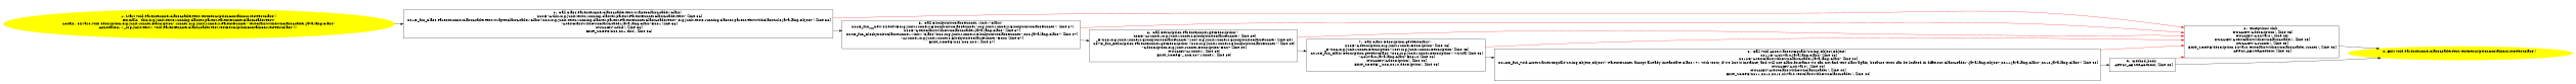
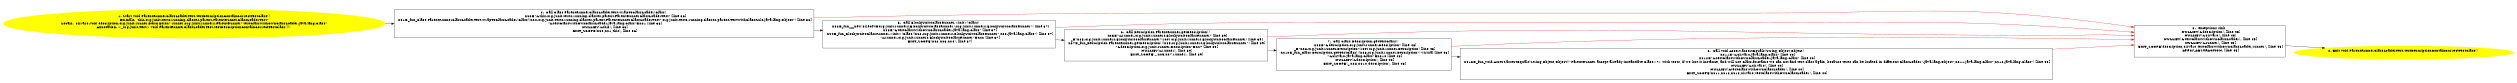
  digraph {
    rankdir=LR
    node [shape=box]
    n1 [color=yellow label="1: Start void ParentRunnerClassLoaderTest.testDescriptionContainCorrectTestClass()\nFormals:  this:org.junit.tests.running.classes.parent.ParentRunnerClassLoaderTest*\nLocals:  $irvar0:void description:org.junit.runner.Description* runner:org.junit.runners.ParentRunner* testClassWithOwnClassLoader:java.lang.Class*\nAnnotation: <_org.junit.Test> void ParentRunnerClassLoaderTest.testDescriptionContainCorrectTestClass()() \n  " style=filled shape=""]
    n2 [label="4:  Call Class ParentRunnerClassLoaderTest.wrapToClassLoader(Class) \n   n$0=*&this:org.junit.tests.running.classes.parent.ParentRunnerClassLoaderTest* [line 36]\n  n$1=_fun_Class ParentRunnerClassLoaderTest.wrapToClassLoader(Class)(n$0:org.junit.tests.running.classes.parent.ParentRunnerClassLoaderTest*,org.junit.tests.running.classes.parent.TestWithClassRule:java.lang.Object*) [line 36]\n  *&testClassWithOwnClassLoader:java.lang.Class*=n$1 [line 36]\n  NULLIFY(&this); [line 36]\n  EXIT_SCOPE(n$0,n$1,this); [line 36]\n "]
    n3 [label="3:  exceptions sink \n   NULLIFY(&description); [line 45]\n  NULLIFY(&$irvar0); [line 45]\n  NULLIFY(&testClassWithOwnClassLoader); [line 45]\n  NULLIFY(&runner); [line 45]\n  EXIT_SCOPE(description,$irvar0,testClassWithOwnClassLoader,runner); [line 45]\n  APPLY_ABSTRACTION; [line 45]\n "]
    n4 [label="5:  Call BlockJUnit4ClassRunner.<init>(Class) \n   n$2=_fun___new(sizeof(t=org.junit.runners.BlockJUnit4ClassRunner):org.junit.runners.BlockJUnit4ClassRunner*) [line 37]\n  n$3=*&testClassWithOwnClassLoader:java.lang.Class* [line 37]\n  n$4=_fun_BlockJUnit4ClassRunner.<init>(Class)(n$2:org.junit.runners.BlockJUnit4ClassRunner*,n$3:java.lang.Class*) [line 37]\n  *&runner:org.junit.runners.BlockJUnit4ClassRunner*=n$2 [line 37]\n  EXIT_SCOPE(n$2,n$3,n$4); [line 37]\n "]
    n5 [color=yellow label="2: Exit void ParentRunnerClassLoaderTest.testDescriptionContainCorrectTestClass() \n  " style=filled shape=""]
    n6 [label="6:  Call Description ParentRunner.getDescription() \n   n$5=*&runner:org.junit.runners.BlockJUnit4ClassRunner* [line 39]\n  _=*n$5:org.junit.runners.BlockJUnit4ClassRunner*(root org.junit.runners.BlockJUnit4ClassRunner) [line 39]\n  n$7=_fun_Description ParentRunner.getDescription()(n$5:org.junit.runners.BlockJUnit4ClassRunner*) [line 39]\n  *&description:org.junit.runner.Description*=n$7 [line 39]\n  NULLIFY(&runner); [line 39]\n  EXIT_SCOPE(_,n$5,n$7,runner); [line 39]\n "]
    n7 [label="7:  Call Class Description.getTestClass() \n   n$8=*&description:org.junit.runner.Description* [line 43]\n  _=*n$8:org.junit.runner.Description*(root org.junit.runner.Description) [line 43]\n  n$10=_fun_Class Description.getTestClass()(n$8:org.junit.runner.Description*) virtual [line 43]\n  *&$irvar0:java.lang.Class*=n$10 [line 43]\n  NULLIFY(&description); [line 43]\n  EXIT_SCOPE(_,n$8,n$10,description); [line 43]\n "]
    n8 [label="8:  Call void Assert.assertEquals(String,Object,Object) \n   n$11=*&$irvar0:java.lang.Class* [line 40]\n  n$12=*&testClassWithOwnClassLoader:java.lang.Class* [line 40]\n  n$13=_fun_void Assert.assertEquals(String,Object,Object)(\"ParentRunner accept already instantiate Class<?> with tests, if we lost it instance, and will use Class.forName we can not find test class again, because tests can be located in different ClassLoader\":java.lang.Object*,n$11:java.lang.Class*,n$12:java.lang.Class*) [line 40]\n  NULLIFY(&$irvar0); [line 40]\n  NULLIFY(&testClassWithOwnClassLoader); [line 40]\n  EXIT_SCOPE(n$11,n$12,n$13,$irvar0,testClassWithOwnClassLoader); [line 40]\n "]
-   n9 [label="9:  method_body \n   APPLY_ABSTRACTION; [line 45]\n "]
    n1 -> n2
    n2 -> n3 [color=red]
    n2 -> n4
    n3 -> n5
    n4 -> n3 [color=red]
    n4 -> n6
    n6 -> n3 [color=red]
    n6 -> n7
    n7 -> n3 [color=red]
    n7 -> n8
    n8 -> n3 [color=red]
-   n8 -> n9
-   n9 -> n3 [color=red]
-   n9 -> n5
  }
